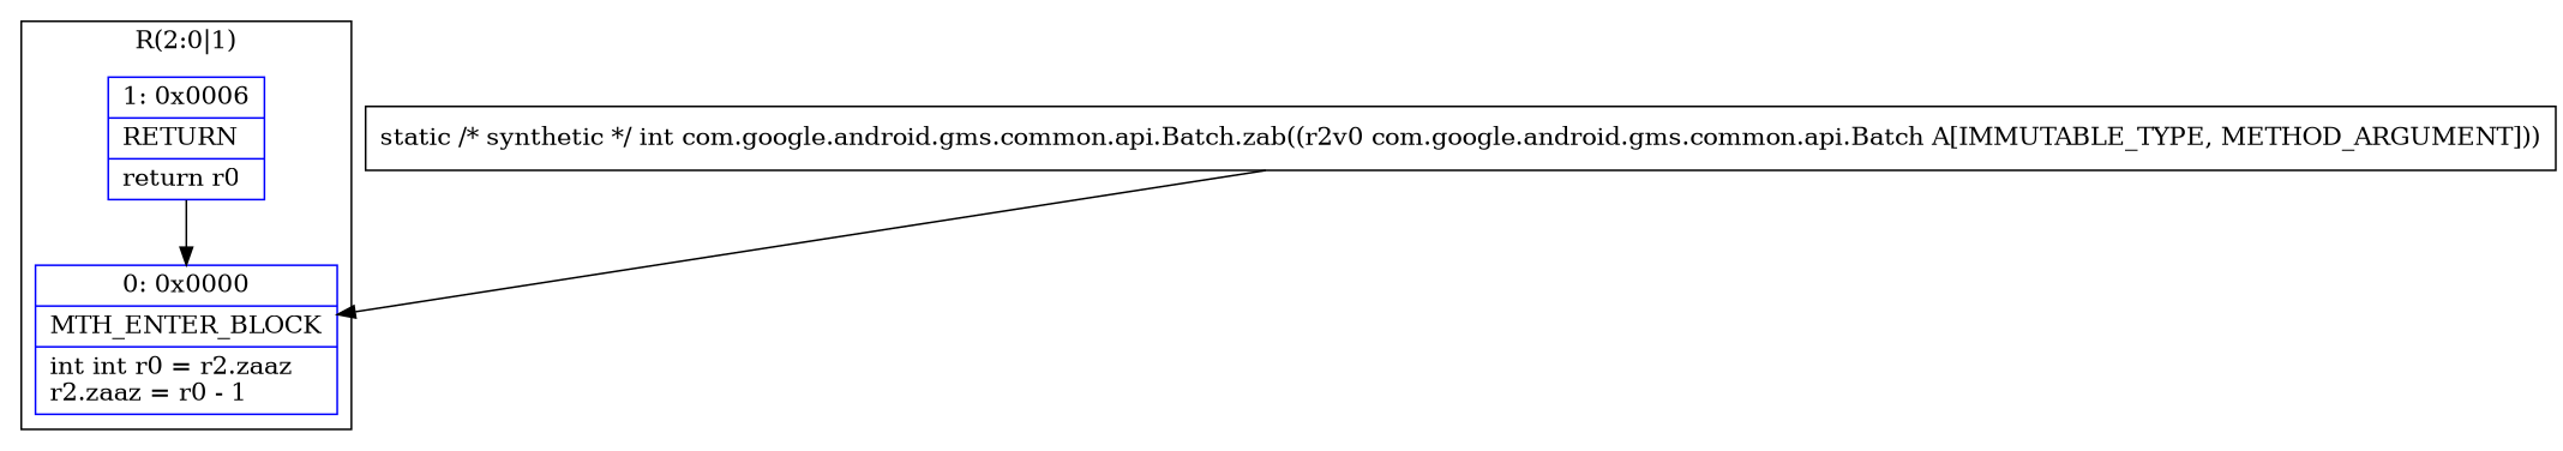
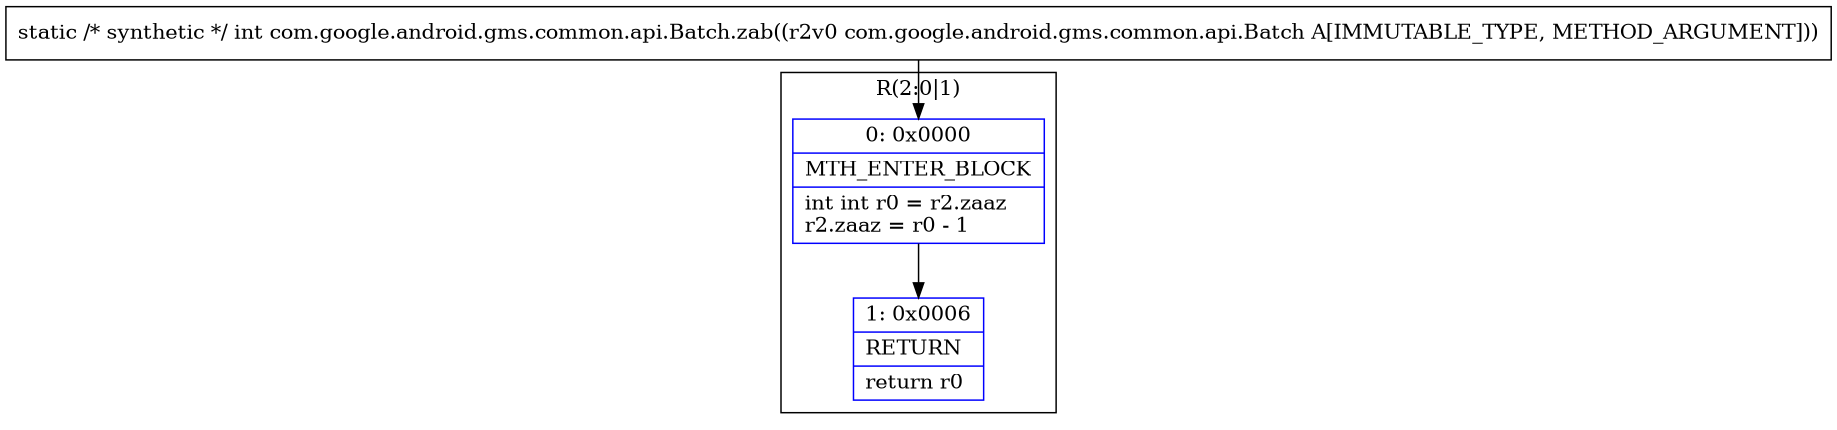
  digraph {
    node [color=blue shape=record]
    n1 [label="{0\:\ 0x0000|MTH_ENTER_BLOCK\l|int int r0 = r2.zaaz\lr2.zaaz = r0 \- 1\l}"]
    n2 [label="{1\:\ 0x0006|RETURN\l|return r0\l}"]
    n3 [label="{static \/* synthetic *\/ int com.google.android.gms.common.api.Batch.zab((r2v0 com.google.android.gms.common.api.Batch A[IMMUTABLE_TYPE, METHOD_ARGUMENT])) }" color=""]
    subgraph cluster_1 {
      label="R(2:0|1)"
      n1
      n2
    }
-   n2 -> n1
+   n1 -> n2
    n3 -> n1
  }
